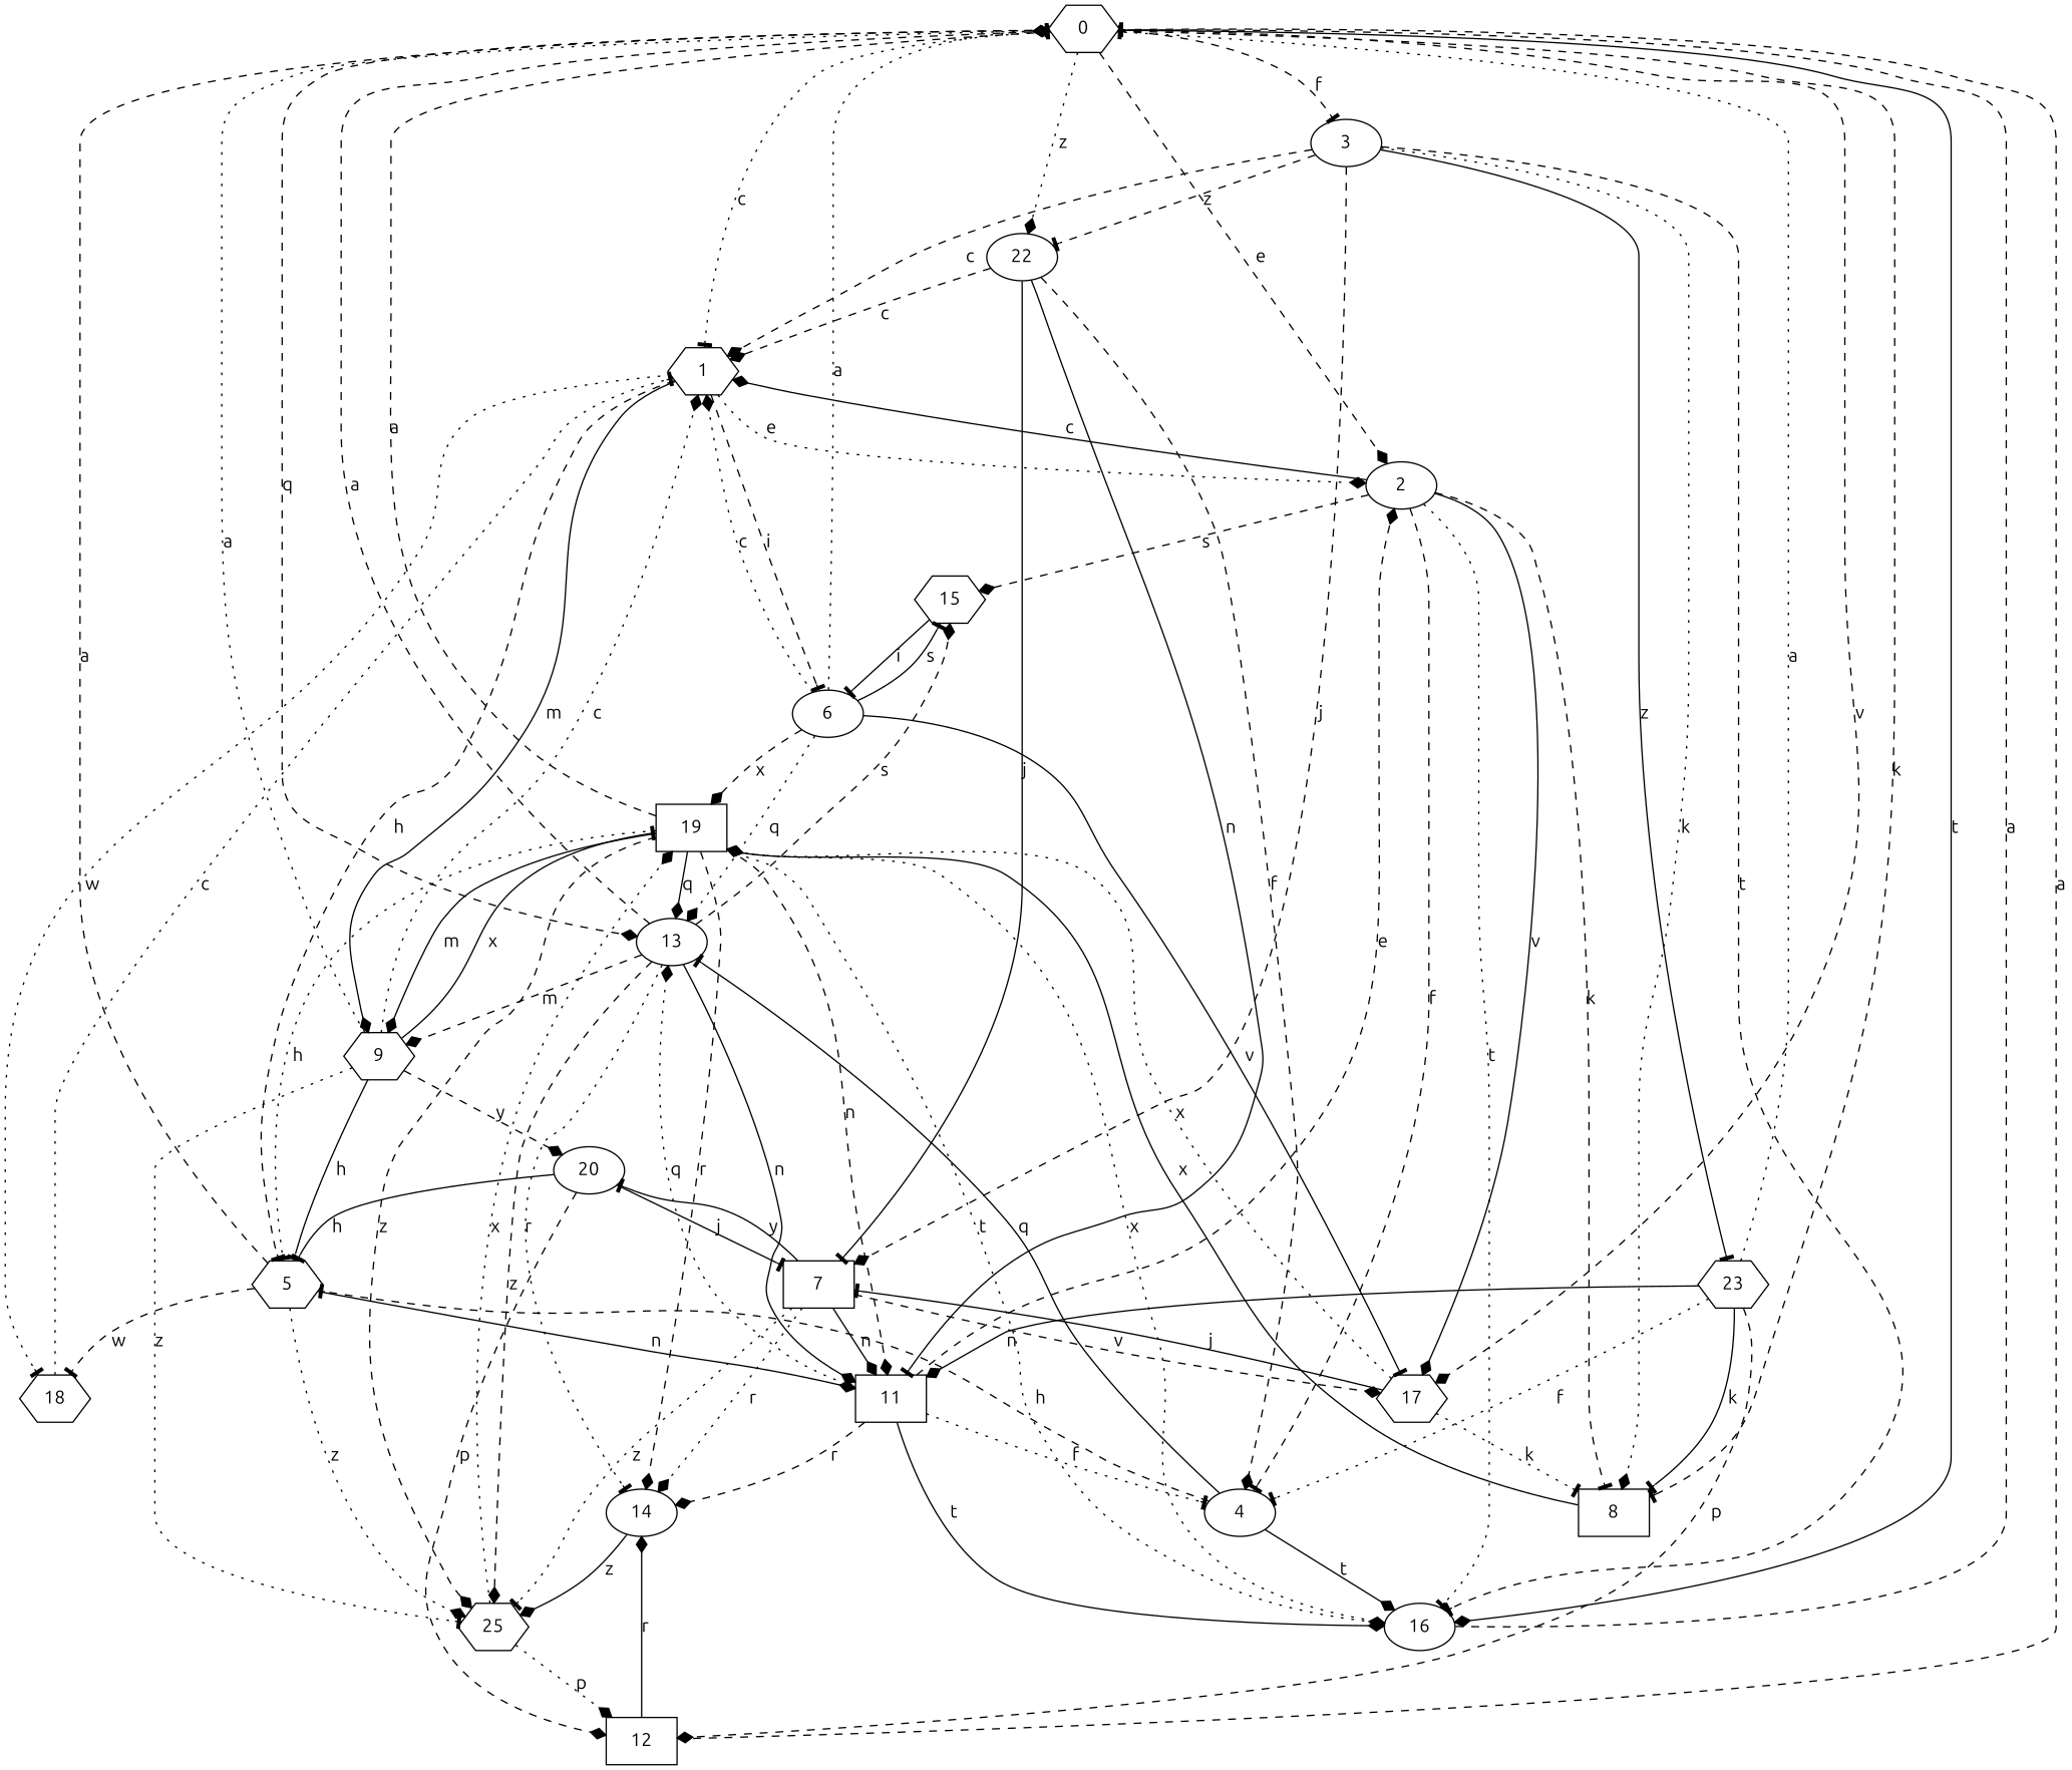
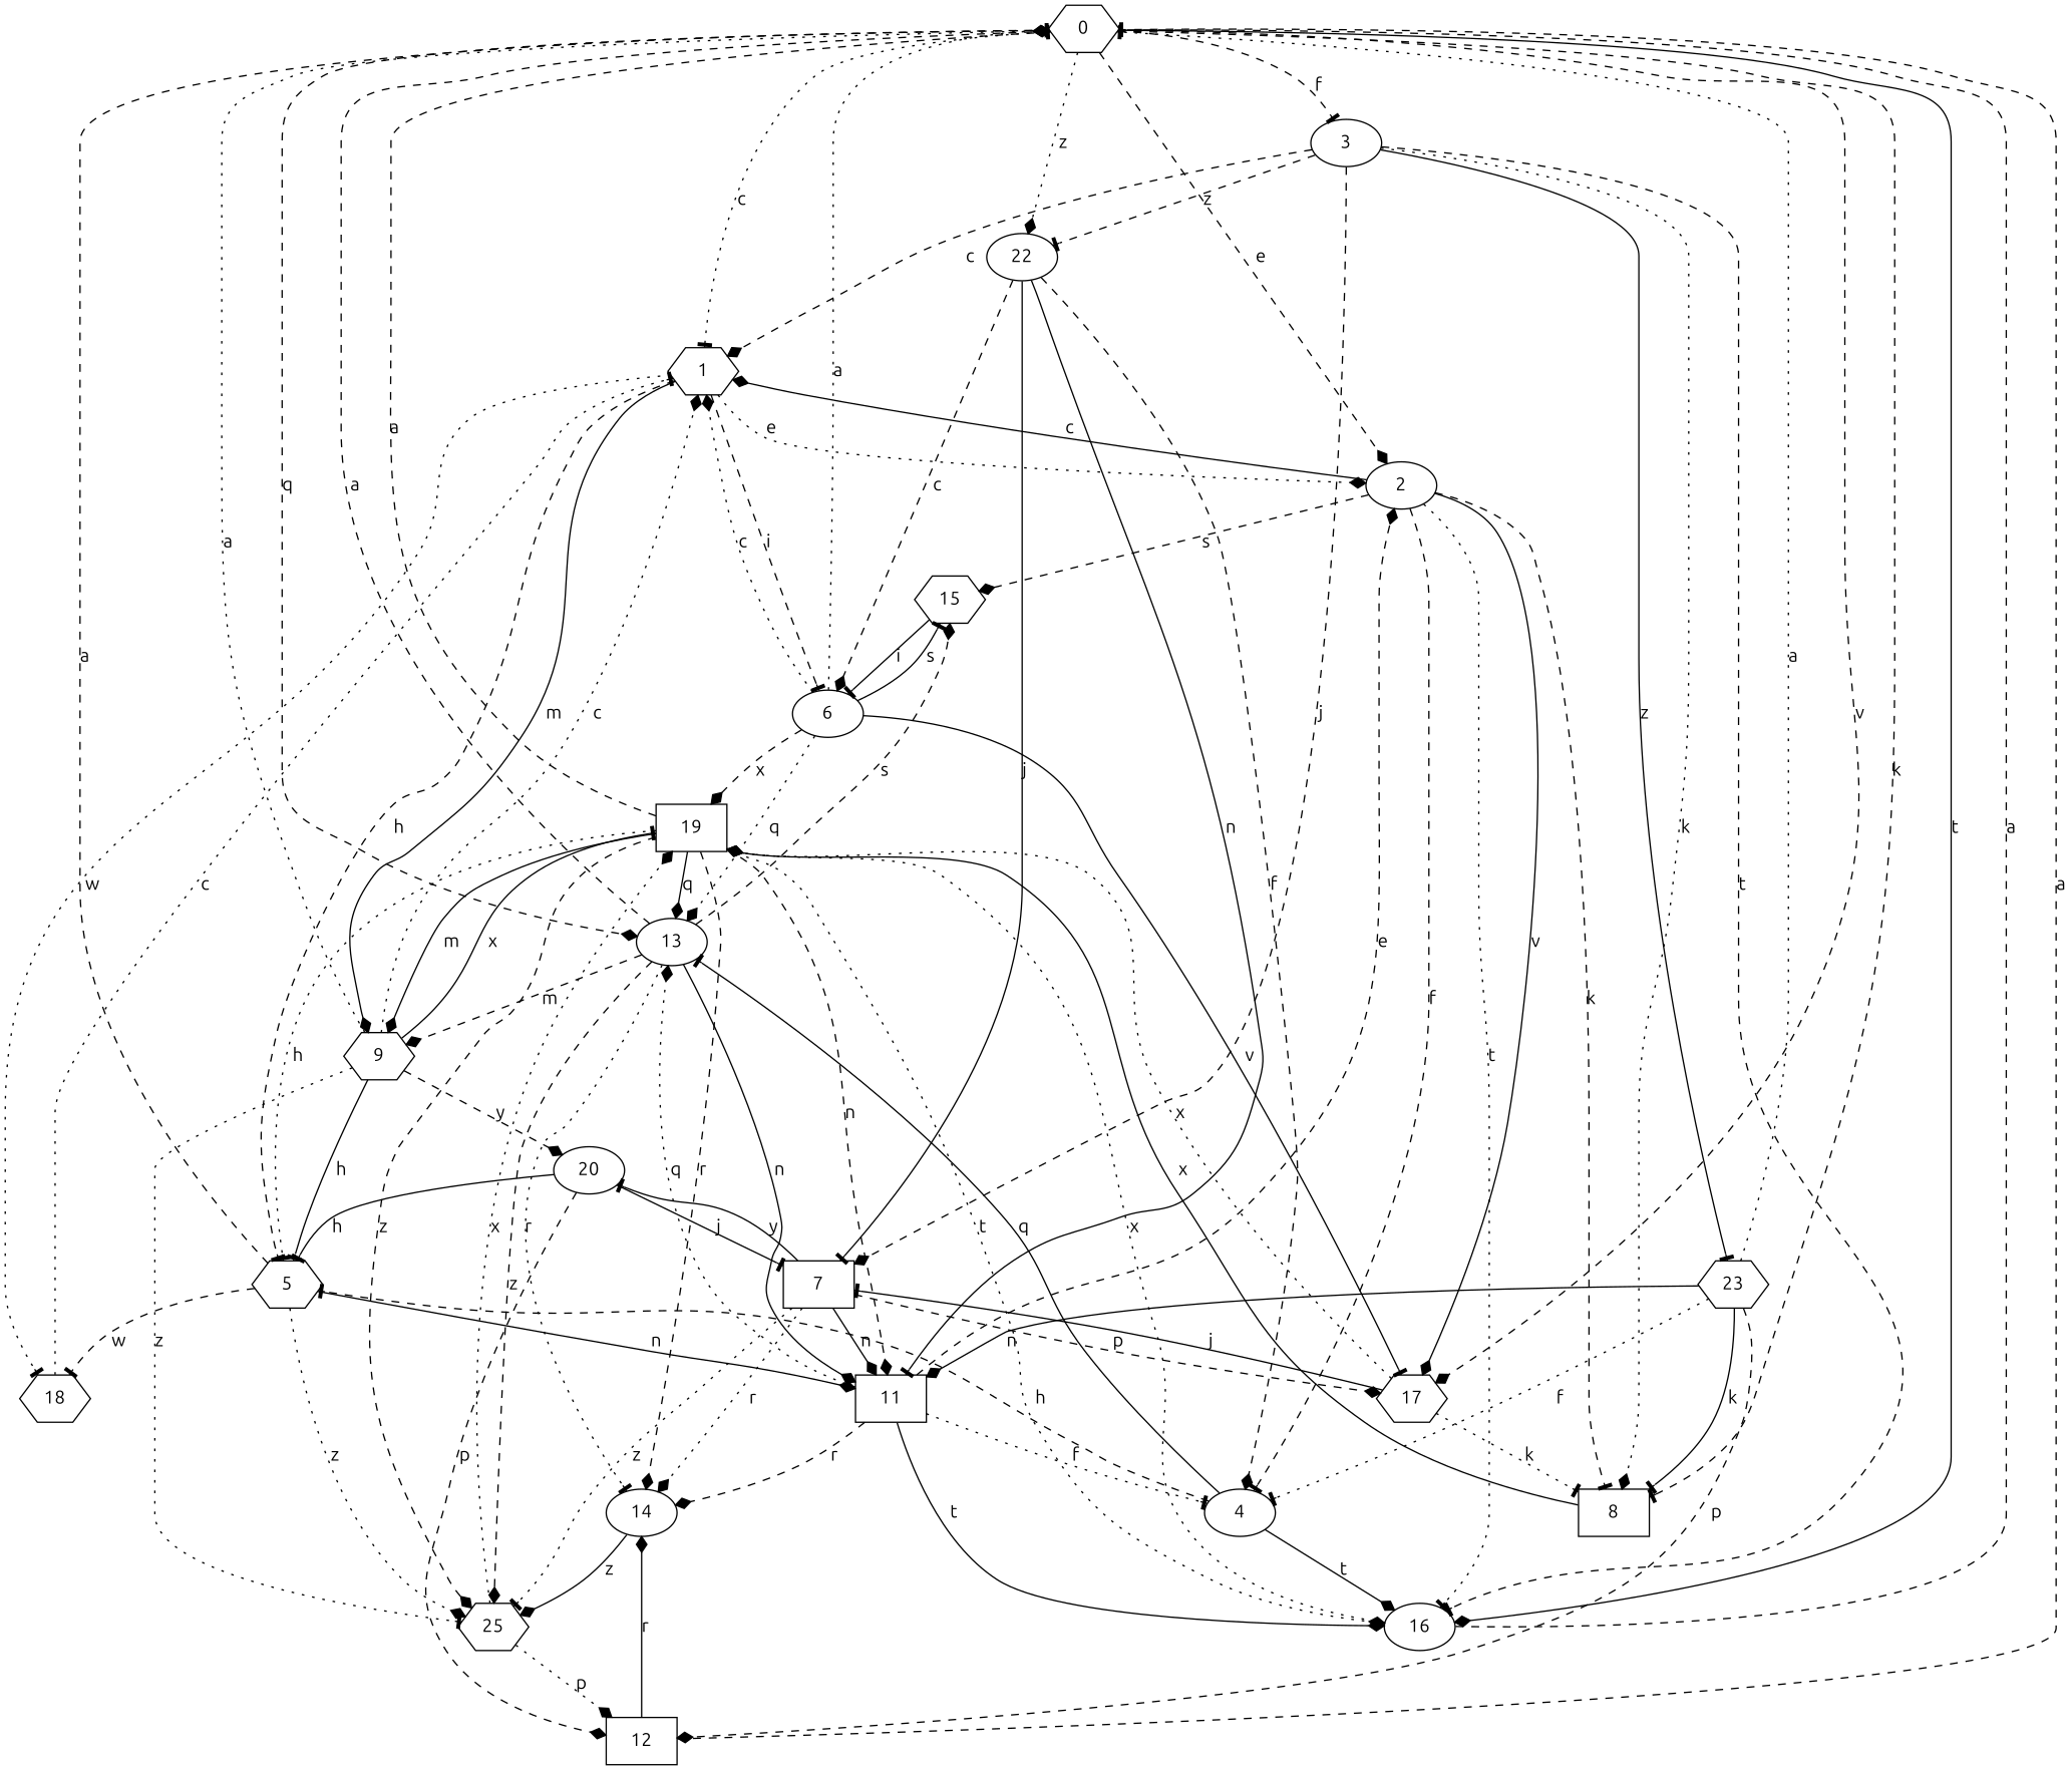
  strict digraph {
    fontname=Ubuntu
    node [fontname=Ubuntu shape=hexagon]
    edge [arrowhead=diamond fontname=Ubuntu style=dashed]
    0
    1
    2 [shape=ellipse]
    3 [shape=ellipse]
    8 [shape=box]
    13 [shape=ellipse]
    16 [shape=ellipse]
    17
    22 [shape=ellipse]
    5
    6 [shape=ellipse]
    9
    18
    4 [shape=ellipse]
    15
    7 [shape=box]
    23
    19 [shape=box]
    11 [shape=box]
    25
    14 [shape=ellipse]
    20 [shape=ellipse]
    12 [shape=box]
    0 -> 1 [arrowhead=tee label=c style=dotted]
    0 -> 2 [label=e]
    0 -> 3 [arrowhead=tee label=f]
    0 -> 8 [arrowhead=tee label=k]
    0 -> 13 [label=q]
    0 -> 16 [label=t style=solid]
    0 -> 17 [label=v]
    0 -> 22 [label=z style=dotted]
    1 -> 2 [label=e style=dotted]
    1 -> 5 [arrowhead=tee label=h]
    1 -> 6 [arrowhead=tee label=i]
    1 -> 9 [label=m style=solid]
    1 -> 18 [arrowhead=tee label=w style=dotted]
    2 -> 1 [label=c style=solid]
    2 -> 8 [arrowhead=tee label=k]
    2 -> 16 [arrowhead=tee label=t style=dotted]
    2 -> 17 [label=v style=solid]
    2 -> 4 [arrowhead=tee label=f]
    2 -> 15 [label=s]
    3 -> 1 [label=c]
    3 -> 8 [label=k style=dotted]
    3 -> 16 [arrowhead=tee label=t]
    3 -> 22 [arrowhead=tee label=z]
    3 -> 7 [label=j]
    3 -> 23 [arrowhead=tee label=z style=solid]
    8 -> 19 [label=x style=solid]
    13 -> 0 [label=a]
    13 -> 9 [label=m]
    13 -> 15 [label=s]
    13 -> 11 [label=n style=solid]
    13 -> 25 [label=z]
    13 -> 14 [arrowhead=tee label=r style=dotted]
    16 -> 0 [arrowhead=tee label=a]
    16 -> 19 [label=x style=dotted]
    17 -> 8 [arrowhead=tee label=k style=dotted]
    17 -> 7 [arrowhead=tee label=j style=solid]
    17 -> 19 [label=x style=dotted]
-   22 -> 1 [label=c]
+   22 -> 6 [label=c]
    22 -> 4 [label=f]
    22 -> 7 [arrowhead=tee label=j style=solid]
    22 -> 11 [arrowhead=tee label=n style=solid]
    5 -> 0 [arrowhead=tee label=a]
    5 -> 18 [arrowhead=tee label=w]
    5 -> 11 [label=n style=solid]
    5 -> 25 [label=z style=dotted]
    6 -> 0 [label=a style=dotted]
    6 -> 1 [label=c style=dotted]
    6 -> 13 [label=q style=dotted]
    6 -> 17 [arrowhead=tee label=v style=solid]
    6 -> 15 [arrowhead=tee label=s style=solid]
    6 -> 19 [label=x]
    9 -> 0 [label=a style=dotted]
    9 -> 1 [label=c style=dotted]
    9 -> 5 [arrowhead=tee label=h style=solid]
    9 -> 19 [arrowhead=tee label=x style=solid]
    9 -> 25 [arrowhead=tee label=z style=dotted]
    9 -> 20 [label=y]
    18 -> 1 [arrowhead=tee label=c style=dotted]
    4 -> 13 [arrowhead=tee label=q style=solid]
    4 -> 16 [label=t style=solid]
    4 -> 5 [arrowhead=tee label=h]
    15 -> 6 [arrowhead=tee label=i style=solid]
-   7 -> 17 [label=v]
+   7 -> 17 [label=p]
    7 -> 11 [label=n style=solid]
    7 -> 25 [arrowhead=tee label=z style=dotted]
    7 -> 14 [label=r style=dotted]
    7 -> 20 [arrowhead=tee label=y style=solid]
    23 -> 0 [arrowhead=tee label=a style=dotted]
    23 -> 8 [arrowhead=tee label=k style=solid]
    23 -> 4 [arrowhead=tee label=f style=dotted]
    23 -> 11 [label=n style=solid]
    23 -> 12 [label=p]
    19 -> 0 [arrowhead=tee label=a]
    19 -> 13 [label=q style=solid]
    19 -> 16 [label=t style=dotted]
    19 -> 5 [arrowhead=tee label=h style=dotted]
    19 -> 9 [label=m style=solid]
    19 -> 11 [label=n]
    19 -> 25 [label=z]
    19 -> 14 [label=r]
    11 -> 2 [label=e]
    11 -> 13 [label=q style=dotted]
    11 -> 16 [label=t style=solid]
    11 -> 4 [arrowhead=tee label=f style=dotted]
    11 -> 14 [label=r]
    25 -> 19 [label=x style=dotted]
    25 -> 12 [label=p style=dotted]
    14 -> 25 [label=z style=solid]
    20 -> 5 [arrowhead=tee label=h style=solid]
    20 -> 7 [arrowhead=tee label=j style=solid]
    20 -> 12 [label=p]
    12 -> 0 [arrowhead=tee label=a]
    12 -> 14 [label=r style=solid]
  }
